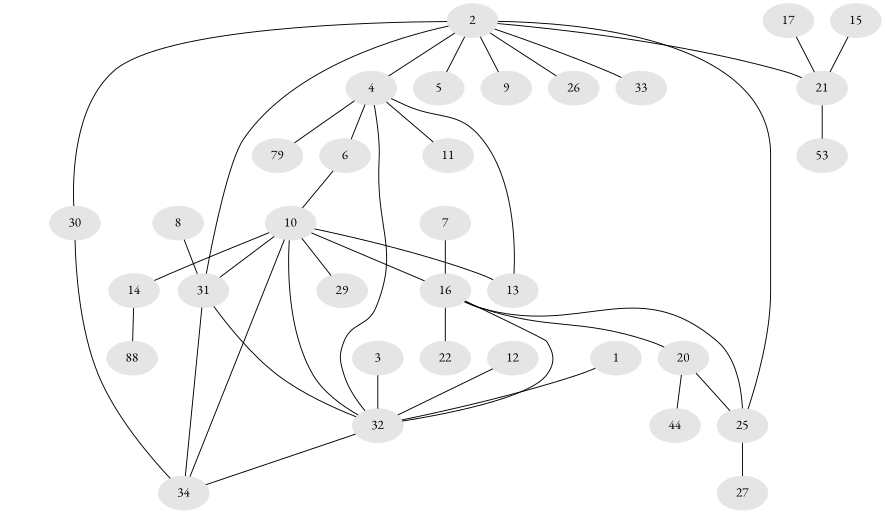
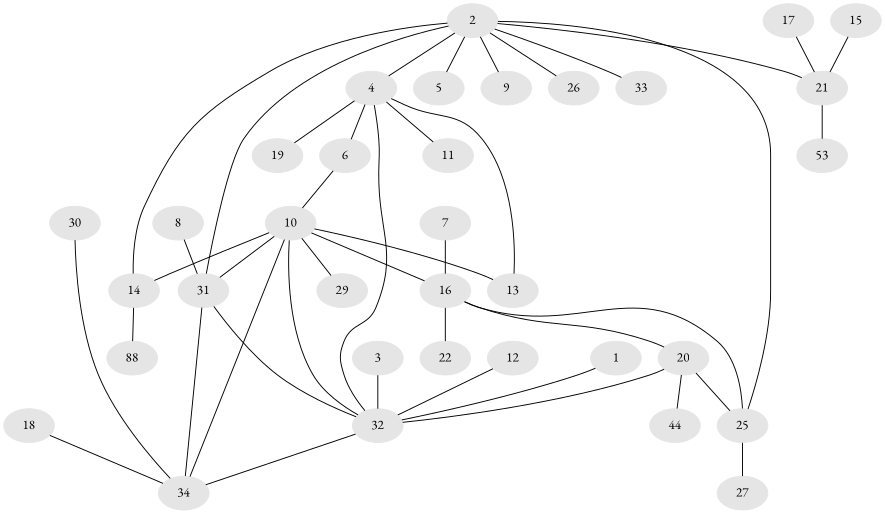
  graph {
    fontname="EB Garamond"
    node [color=gray90 fontname="EB Garamond" style=filled]
    edge [fontname="EB Garamond" weight=1.0]
    1
    32
    34
    2
    4
    5
    9
    14
    21
    25
    26
    31
    33
    6
    11
    13
-   19 [label=79]
+   19
    n18 [label=88]
    n19 [label=53]
    27
    3
    10
    16
    29
    7
    20
    n27 [label=44]
    8
    22
    12
    15
    17
+   18
    30
    1 -- 32
    32 -- 34
    2 -- 4
    2 -- 5
    2 -- 9
-   2 -- 30
+   2 -- 14
    2 -- 21
    2 -- 25
    2 -- 26
    2 -- 31
    2 -- 33
    4 -- 32
    4 -- 6
    4 -- 11
    4 -- 13
    4 -- 19
    14 -- n18
    21 -- n19
    25 -- 27
    31 -- 32
    31 -- 34
    6 -- 10
    3 -- 32
    10 -- 32
    10 -- 34
    10 -- 14 [weight=2.0]
    10 -- 31
    10 -- 13
    10 -- 16
    10 -- 29
-   16 -- 32
+   20 -- 32
    16 -- 25
    16 -- 20
    16 -- 22
    7 -- 16
    20 -- 25
    20 -- n27
    8 -- 31
    12 -- 32
    15 -- 21
    17 -- 21
+   18 -- 34
    30 -- 34
  }
